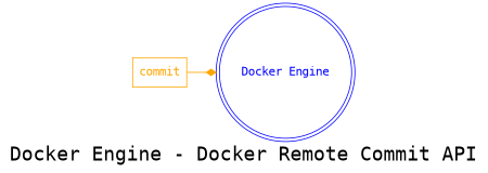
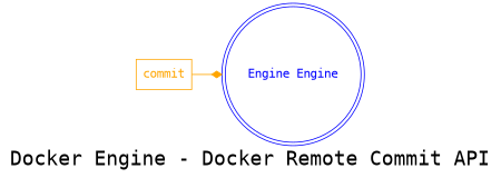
  digraph {
    fontsize=24
    label="Docker Engine - Docker Remote Commit API"
    splines=true
    rankdir=LR
    fontname="DejaVu Sans Mono"
    node [fontname="DejaVu Sans Mono"]
-   "Docker Engine" [color=blue fontcolor=blue shape=doublecircle]
+   "Docker Engine" [color=blue fontcolor=blue shape=doublecircle label="Engine Engine"]
    commit [color=orange fontcolor=orange shape=box]
    commit -> "Docker Engine" [arrowhead=diamond arrowtail=none color=orange fontcolor=orange fontname="DejaVu Sans Mono"]
  }
